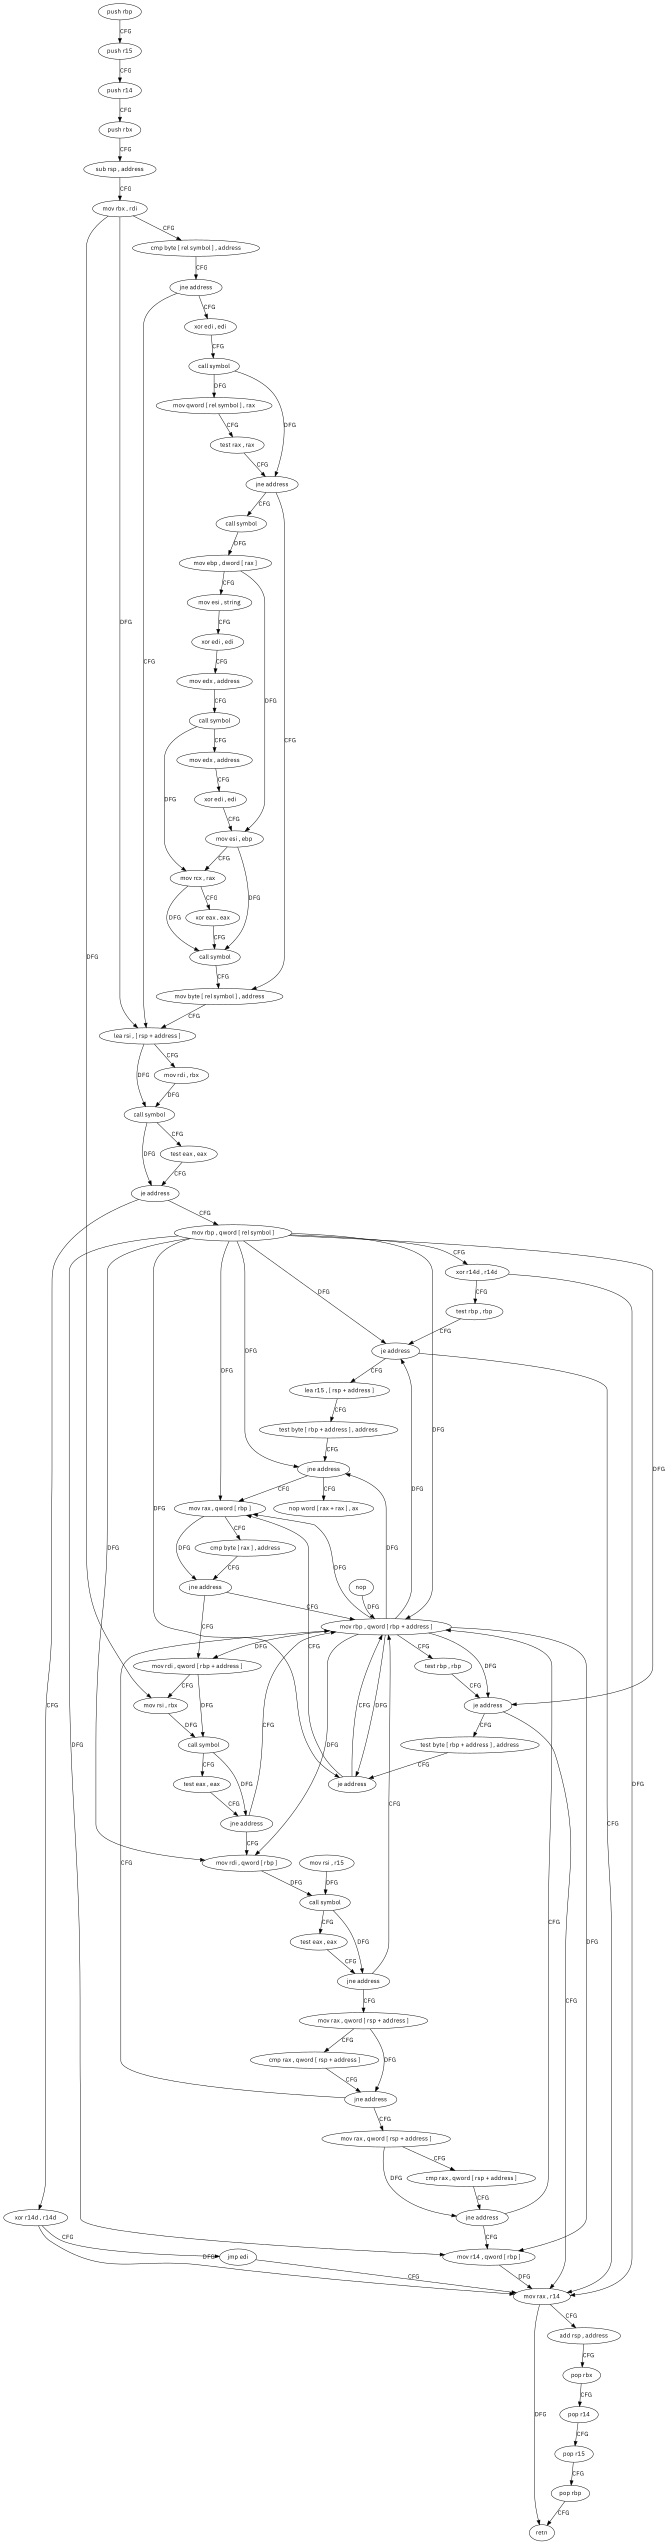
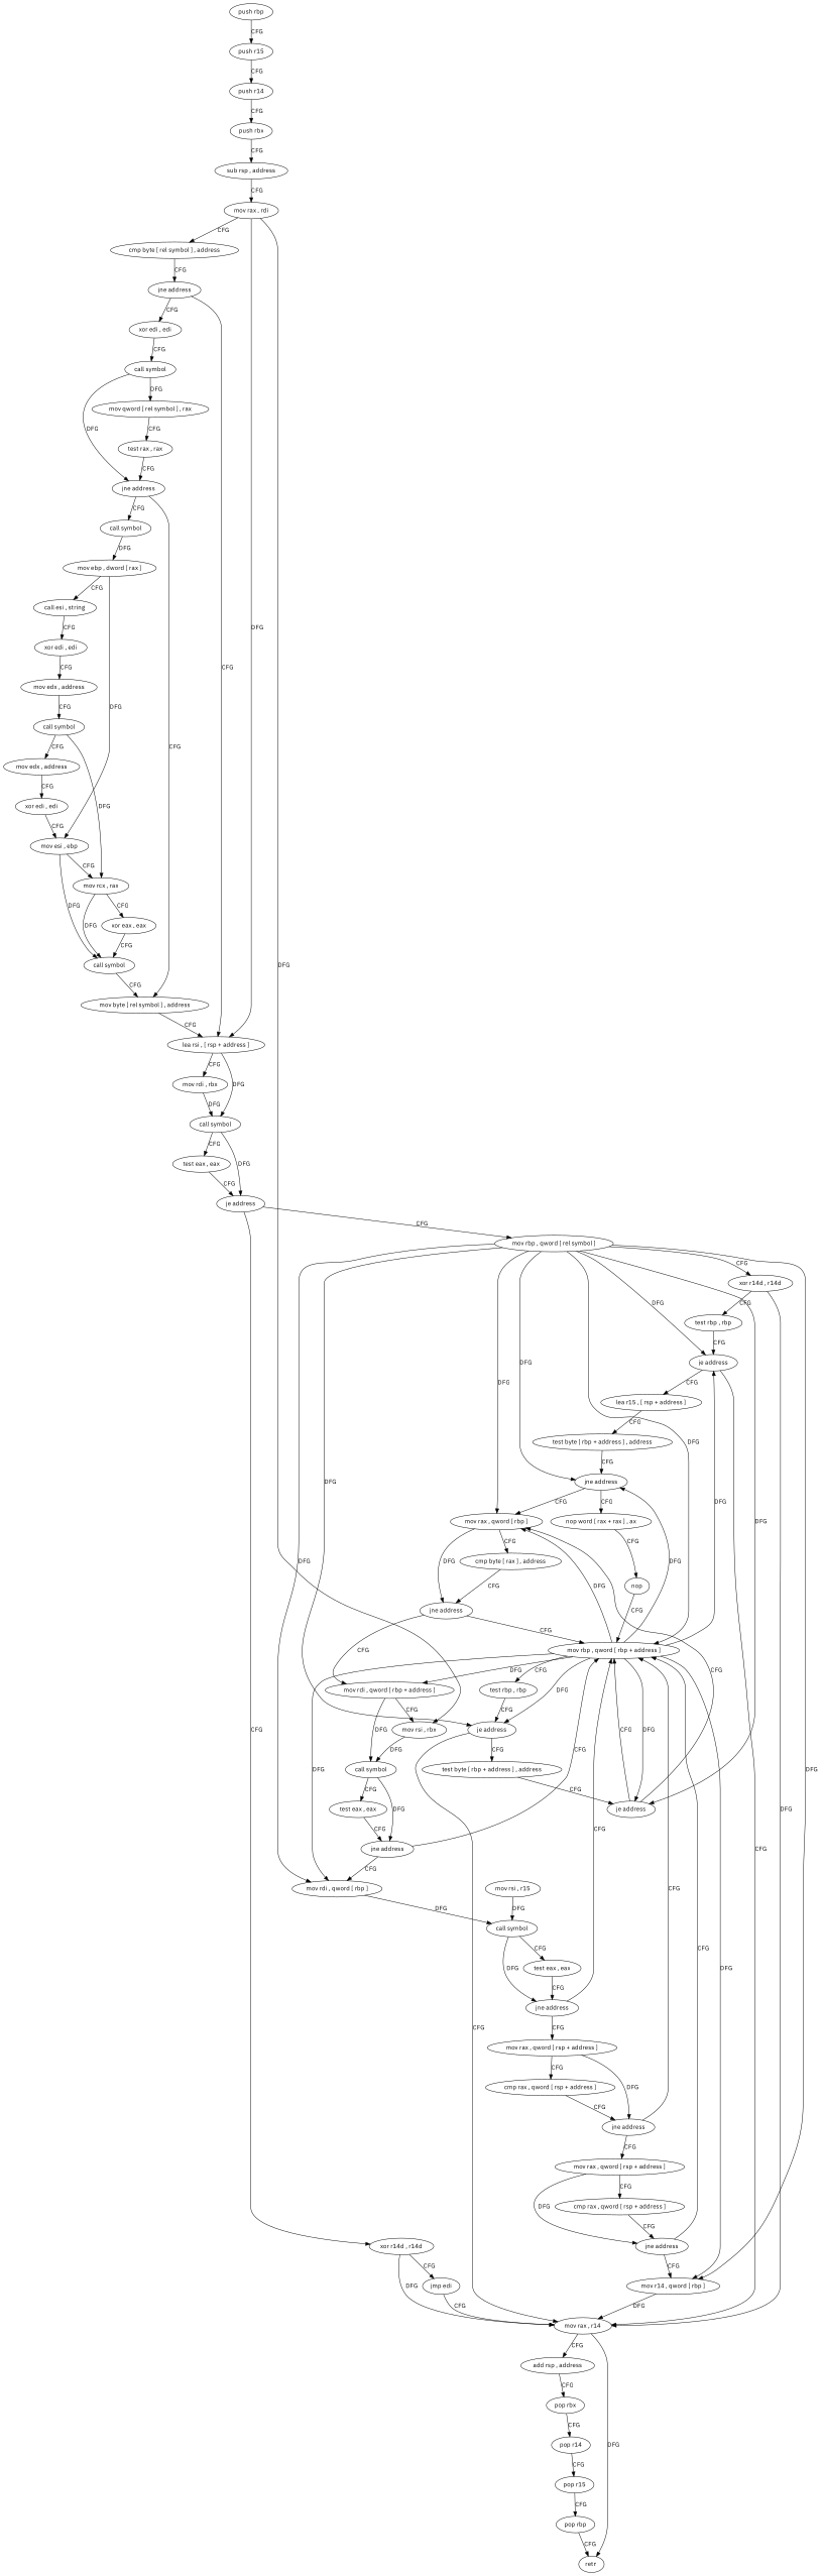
  digraph {
    fontname="IBM Plex Sans"
    node [fontname="IBM Plex Sans"]
    edge [fontname="IBM Plex Sans"]
    n1 [label="push rbp"]
    n2 [label="push r15"]
    n3 [label="push r14"]
    n4 [label="push rbx"]
    n5 [label="sub rsp , address"]
-   n6 [label="mov rbx , rdi"]
+   n6 [label="mov rax , rdi"]
    n7 [label="cmp byte [ rel symbol ] , address"]
    n8 [label="mov rsi , rbx"]
    n9 [label="lea rsi , [ rsp + address ]"]
    n10 [label="jne address"]
    n11 [label="mov rdi , rbx"]
    n12 [label="call symbol"]
    n13 [label="call symbol"]
    n14 [label="xor edi , edi"]
    n15 [label="call symbol"]
    n16 [label="test eax , eax"]
    n17 [label="je address"]
    n18 [label="mov qword [ rel symbol ] , rax"]
    n19 [label="jne address"]
    n20 [label="mov rbp , qword [ rel symbol ]"]
    n21 [label="xor r14d , r14d"]
    n22 [label="xor r14d , r14d"]
    n23 [label="je address"]
    n24 [label="jne address"]
    n25 [label="mov rax , qword [ rbp ]"]
    n26 [label="mov rbp , qword [ rbp + address ]"]
    n27 [label="je address"]
    n28 [label="mov rdi , qword [ rbp ]"]
    n29 [label="je address"]
    n30 [label="mov r14 , qword [ rbp ]"]
    n31 [label="mov rax , r14"]
    n32 [label="jmp edi"]
    n33 [label="test rbp , rbp"]
    n34 [label="lea r15 , [ rsp + address ]"]
    n35 [label="nop word [ rax + rax ] , ax"]
    n36 [label="cmp byte [ rax ] , address"]
    n37 [label="jne address"]
    n38 [label="mov rdi , qword [ rbp + address ]"]
    n39 [label="test rbp , rbp"]
    n40 [label="test byte [ rbp + address ] , address"]
    n41 [label="call symbol"]
    n42 [label="add rsp , address"]
    n43 [label=retn]
    n44 [label="test rax , rax"]
    n45 [label="mov byte [ rel symbol ] , address"]
    n46 [label="call symbol"]
    n47 [label="mov ebp , dword [ rax ]"]
-   n48 [label="mov esi , string"]
+   n48 [label="call esi , string"]
    n49 [label="mov esi , ebp"]
    n50 [label="test byte [ rbp + address ] , address"]
    n51 [label="pop rbx"]
    n52 [label="xor edi , edi"]
    n53 [label="mov rcx , rax"]
    n54 [label="call symbol"]
    n55 [label="mov edx , address"]
    n56 [label="call symbol"]
    n57 [label="mov edx , address"]
    n58 [label="xor edi , edi"]
    n59 [label="xor eax , eax"]
    n60 [label="pop r14"]
    n61 [label="pop r15"]
    n62 [label="pop rbp"]
    n63 [label=nop]
    n64 [label="test eax , eax"]
    n65 [label="jne address"]
    n66 [label="mov rsi , r15"]
    n67 [label="test eax , eax"]
    n68 [label="jne address"]
    n69 [label="mov rax , qword [ rsp + address ]"]
    n70 [label="cmp rax , qword [ rsp + address ]"]
    n71 [label="jne address"]
    n72 [label="mov rax , qword [ rsp + address ]"]
    n73 [label="cmp rax , qword [ rsp + address ]"]
    n74 [label="jne address"]
    n1 -> n2 [label=CFG]
    n2 -> n3 [label=CFG]
    n3 -> n4 [label=CFG]
    n4 -> n5 [label=CFG]
    n5 -> n6 [label=CFG]
    n6 -> n7 [label=CFG]
    n6 -> n8 [label=DFG]
    n6 -> n9 [label=DFG]
    n7 -> n10 [label=CFG]
    n8 -> n13 [label=DFG]
    n9 -> n11 [label=CFG]
    n9 -> n12 [label=DFG]
    n10 -> n9 [label=CFG]
    n10 -> n14 [label=CFG]
    n11 -> n12 [label=DFG]
    n12 -> n16 [label=CFG]
    n12 -> n17 [label=DFG]
    n13 -> n64 [label=CFG]
    n13 -> n65 [label=DFG]
    n14 -> n15 [label=CFG]
    n15 -> n18 [label=DFG]
    n15 -> n19 [label=DFG]
    n16 -> n17 [label=CFG]
    n17 -> n20 [label=CFG]
    n17 -> n21 [label=CFG]
    n18 -> n44 [label=CFG]
    n19 -> n45 [label=CFG]
    n19 -> n46 [label=CFG]
    n20 -> n22 [label=CFG]
    n20 -> n23 [label=DFG]
    n20 -> n24 [label=DFG]
    n20 -> n25 [label=DFG]
    n20 -> n26 [label=DFG]
    n20 -> n27 [label=DFG]
    n20 -> n28 [label=DFG]
    n20 -> n29 [label=DFG]
    n20 -> n30 [label=DFG]
    n21 -> n31 [label=DFG]
    n21 -> n32 [label=CFG]
    n22 -> n31 [label=DFG]
    n22 -> n33 [label=CFG]
    n23 -> n31 [label=CFG]
    n23 -> n34 [label=CFG]
    n24 -> n25 [label=CFG]
    n24 -> n35 [label=CFG]
    n25 -> n36 [label=CFG]
    n25 -> n37 [label=DFG]
    n26 -> n23 [label=DFG]
    n26 -> n24 [label=DFG]
    n26 -> n25 [label=DFG]
    n26 -> n27 [label=DFG]
    n26 -> n28 [label=DFG]
    n26 -> n29 [label=DFG]
    n26 -> n30 [label=DFG]
    n26 -> n38 [label=DFG]
    n26 -> n39 [label=CFG]
    n27 -> n31 [label=CFG]
    n27 -> n40 [label=CFG]
    n28 -> n41 [label=DFG]
    n29 -> n25 [label=CFG]
    n29 -> n26 [label=CFG]
    n30 -> n31 [label=DFG]
    n31 -> n42 [label=CFG]
    n31 -> n43 [label=DFG]
    n32 -> n31 [label=CFG]
    n33 -> n23 [label=CFG]
    n34 -> n50 [label=CFG]
+   n35 -> n63 [label=CFG]
    n36 -> n37 [label=CFG]
    n37 -> n26 [label=CFG]
    n37 -> n38 [label=CFG]
    n38 -> n8 [label=CFG]
    n38 -> n13 [label=DFG]
    n39 -> n27 [label=CFG]
    n40 -> n29 [label=CFG]
    n41 -> n67 [label=CFG]
    n41 -> n68 [label=DFG]
    n42 -> n51 [label=CFG]
    n44 -> n19 [label=CFG]
    n45 -> n9 [label=CFG]
    n46 -> n47 [label=DFG]
    n47 -> n48 [label=CFG]
    n47 -> n49 [label=DFG]
    n48 -> n52 [label=CFG]
    n49 -> n53 [label=CFG]
    n49 -> n54 [label=DFG]
    n50 -> n24 [label=CFG]
    n51 -> n60 [label=CFG]
    n52 -> n55 [label=CFG]
    n53 -> n54 [label=DFG]
    n53 -> n59 [label=CFG]
    n54 -> n45 [label=CFG]
    n55 -> n56 [label=CFG]
    n56 -> n53 [label=DFG]
    n56 -> n57 [label=CFG]
    n57 -> n58 [label=CFG]
    n58 -> n49 [label=CFG]
    n59 -> n54 [label=CFG]
    n60 -> n61 [label=CFG]
    n61 -> n62 [label=CFG]
    n62 -> n43 [label=CFG]
-   n63 -> n26 [label=DFG]
+   n63 -> n26 [label=CFG]
    n64 -> n65 [label=CFG]
    n65 -> n26 [label=CFG]
    n65 -> n28 [label=CFG]
    n66 -> n41 [label=DFG]
    n67 -> n68 [label=CFG]
    n68 -> n26 [label=CFG]
    n68 -> n69 [label=CFG]
    n69 -> n70 [label=CFG]
    n69 -> n71 [label=DFG]
    n70 -> n71 [label=CFG]
    n71 -> n26 [label=CFG]
    n71 -> n72 [label=CFG]
    n72 -> n73 [label=CFG]
    n72 -> n74 [label=DFG]
    n73 -> n74 [label=CFG]
    n74 -> n26 [label=CFG]
    n74 -> n30 [label=CFG]
  }
